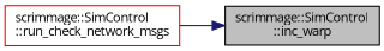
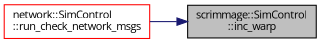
  digraph {
    rankdir=RL
    fontname="Open Sans"
    node [fontname="Open Sans" fontsize=10 shape=record style=filled]
    n1 [color=black fillcolor=grey75 fontcolor=black height=0.2 label="scrimmage::SimControl\l::inc_warp" width=0.4]
-   n2 [color=red fillcolor=white height=0.2 label="scrimmage::SimControl\l::run_check_network_msgs" width=0.4]
+   n2 [color=red fillcolor=white height=0.2 label="network::SimControl\l::run_check_network_msgs" width=0.4]
    n1 -> n2 [color=midnightblue dir=back fontname="Open Sans" fontsize=10 labelfontname=Helvetica labelfontsize=10 style=solid]
  }
